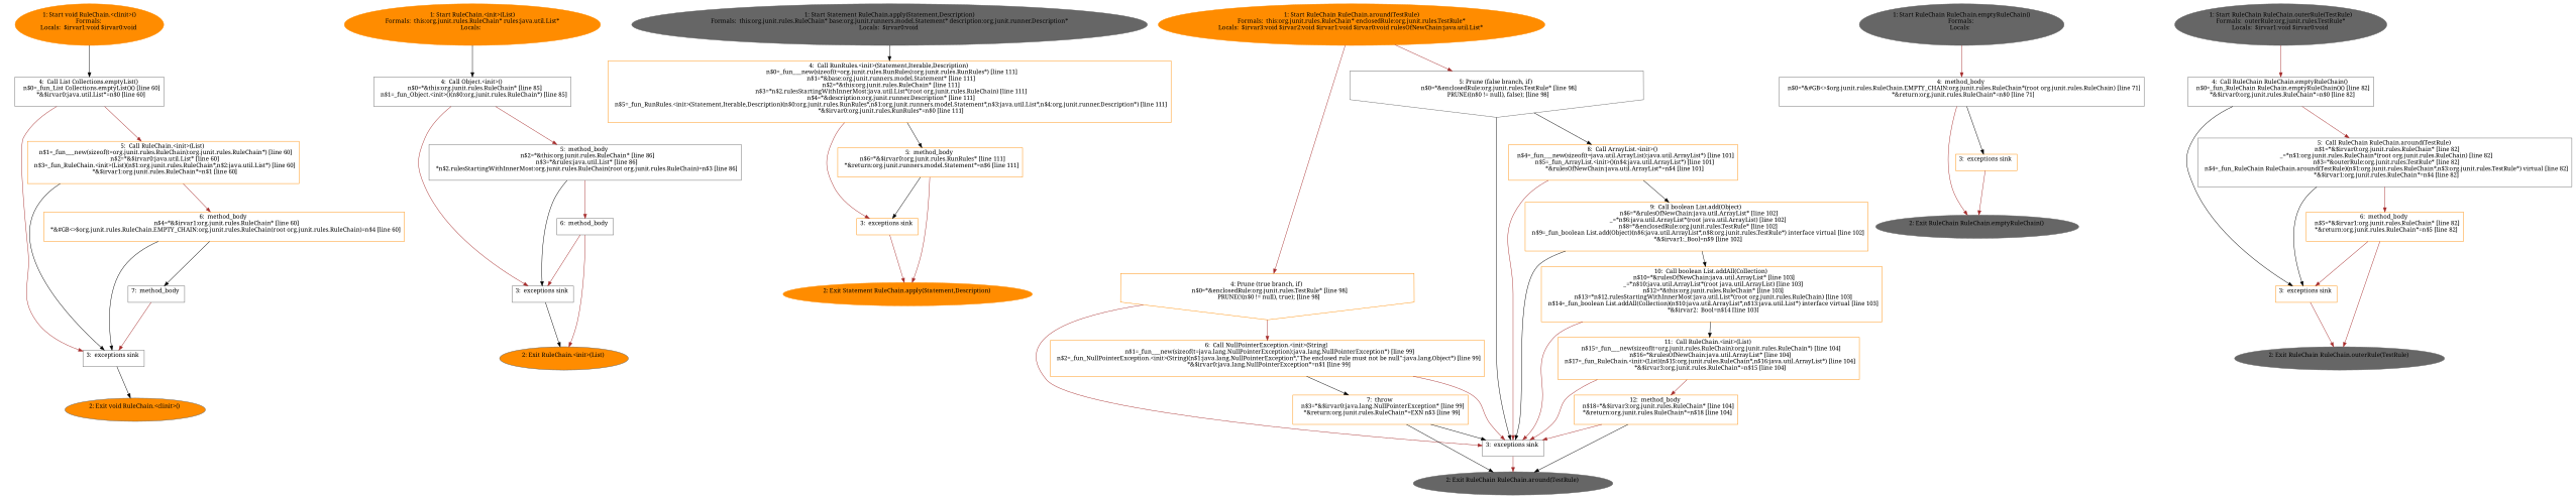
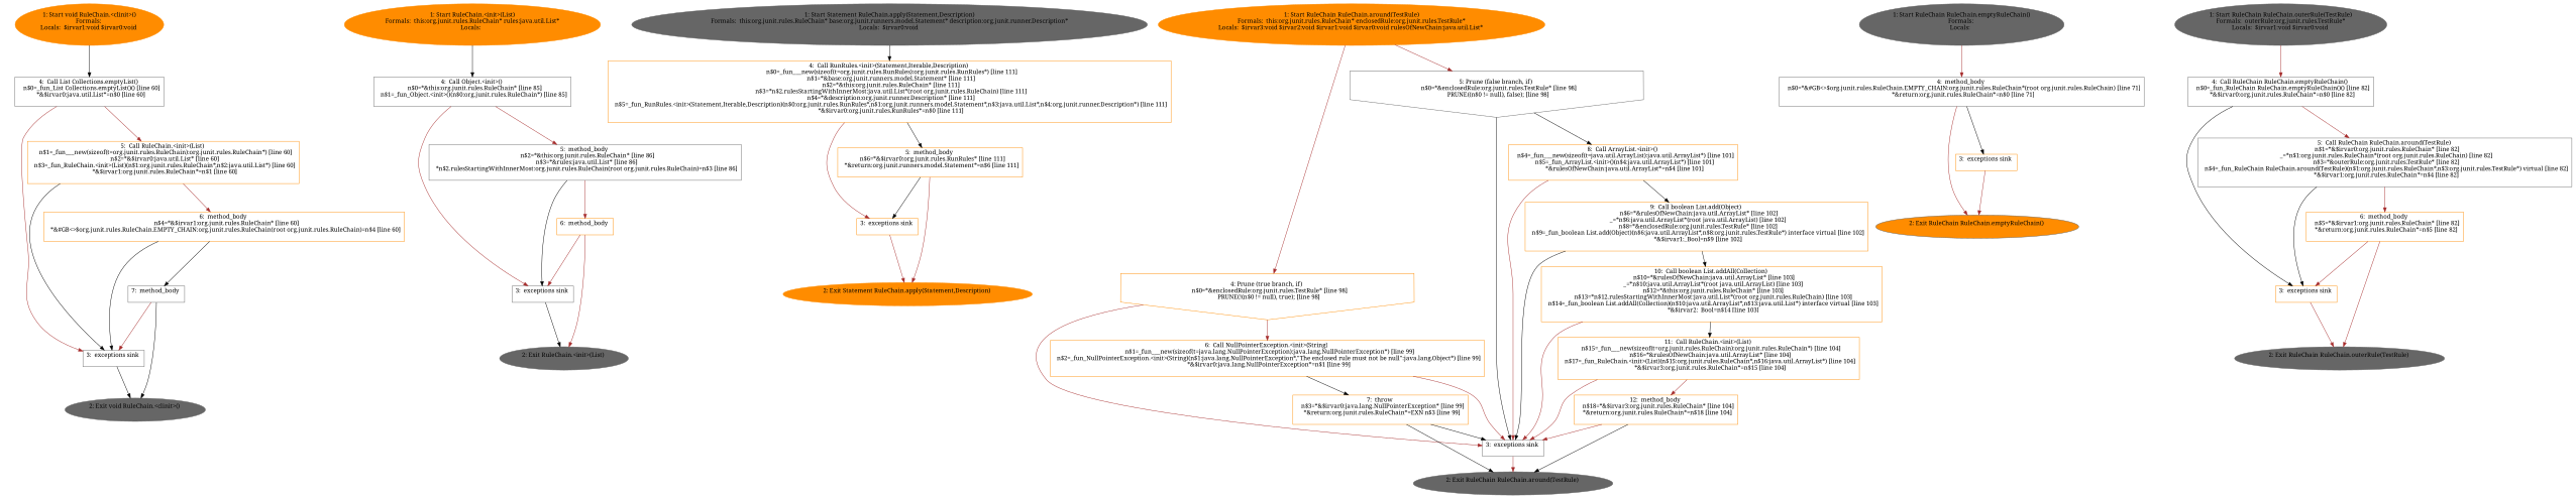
  digraph {
    fontname="Noto Serif"
    node [color=darkorange fontname="Noto Serif" shape=box]
    edge [color=brown fontname="Noto Serif"]
    n1 [label="1: Start void RuleChain.<clinit>()\nFormals: \nLocals:  $irvar1:void $irvar0:void \n  " style=filled shape=""]
    n2 [color=gray40 label="4:  Call List Collections.emptyList() \n   n$0=_fun_List Collections.emptyList()() [line 60]\n  *&$irvar0:java.util.List*=n$0 [line 60]\n "]
    n3 [color=gray40 label="3:  exceptions sink \n  "]
    n4 [label="5:  Call RuleChain.<init>(List) \n   n$1=_fun___new(sizeof(t=org.junit.rules.RuleChain):org.junit.rules.RuleChain*) [line 60]\n  n$2=*&$irvar0:java.util.List* [line 60]\n  n$3=_fun_RuleChain.<init>(List)(n$1:org.junit.rules.RuleChain*,n$2:java.util.List*) [line 60]\n  *&$irvar1:org.junit.rules.RuleChain*=n$1 [line 60]\n "]
-   n5 [color=gray40 label="2: Exit void RuleChain.<clinit>() \n  " style=filled fillcolor=darkorange shape=""]
+   n5 [color=gray40 label="2: Exit void RuleChain.<clinit>() \n  " style=filled shape=""]
    n6 [label="6:  method_body \n   n$4=*&$irvar1:org.junit.rules.RuleChain* [line 60]\n  *&#GB<>$org.junit.rules.RuleChain.EMPTY_CHAIN:org.junit.rules.RuleChain(root org.junit.rules.RuleChain)=n$4 [line 60]\n "]
    n7 [color=gray40 label="7:  method_body \n  "]
    n8 [label="1: Start RuleChain.<init>(List)\nFormals:  this:org.junit.rules.RuleChain* rules:java.util.List*\nLocals:  \n  " style=filled shape=""]
    n9 [color=gray40 label="4:  Call Object.<init>() \n   n$0=*&this:org.junit.rules.RuleChain* [line 85]\n  n$1=_fun_Object.<init>()(n$0:org.junit.rules.RuleChain*) [line 85]\n "]
    n10 [color=gray40 label="3:  exceptions sink \n  "]
    n11 [color=gray40 label="5:  method_body \n   n$2=*&this:org.junit.rules.RuleChain* [line 86]\n  n$3=*&rules:java.util.List* [line 86]\n  *n$2.rulesStartingWithInnerMost:org.junit.rules.RuleChain(root org.junit.rules.RuleChain)=n$3 [line 86]\n "]
-   n12 [color=gray40 label="2: Exit RuleChain.<init>(List) \n  " style=filled fillcolor=darkorange shape=""]
-   n13 [color=gray40 label="6:  method_body \n  "]
+   n12 [color=gray40 label="2: Exit RuleChain.<init>(List) \n  " style=filled shape=""]
+   n13 [label="6:  method_body \n  "]
    n14 [color=gray40 label="1: Start Statement RuleChain.apply(Statement,Description)\nFormals:  this:org.junit.rules.RuleChain* base:org.junit.runners.model.Statement* description:org.junit.runner.Description*\nLocals:  $irvar0:void \n  " style=filled shape=""]
    n15 [label="4:  Call RunRules.<init>(Statement,Iterable,Description) \n   n$0=_fun___new(sizeof(t=org.junit.rules.RunRules):org.junit.rules.RunRules*) [line 111]\n  n$1=*&base:org.junit.runners.model.Statement* [line 111]\n  n$2=*&this:org.junit.rules.RuleChain* [line 111]\n  n$3=*n$2.rulesStartingWithInnerMost:java.util.List*(root org.junit.rules.RuleChain) [line 111]\n  n$4=*&description:org.junit.runner.Description* [line 111]\n  n$5=_fun_RunRules.<init>(Statement,Iterable,Description)(n$0:org.junit.rules.RunRules*,n$1:org.junit.runners.model.Statement*,n$3:java.util.List*,n$4:org.junit.runner.Description*) [line 111]\n  *&$irvar0:org.junit.rules.RunRules*=n$0 [line 111]\n "]
    n16 [label="3:  exceptions sink \n  "]
    n17 [label="5:  method_body \n   n$6=*&$irvar0:org.junit.rules.RunRules* [line 111]\n  *&return:org.junit.runners.model.Statement*=n$6 [line 111]\n "]
    n18 [label="2: Exit Statement RuleChain.apply(Statement,Description) \n  " style=filled shape=""]
    n19 [label="1: Start RuleChain RuleChain.around(TestRule)\nFormals:  this:org.junit.rules.RuleChain* enclosedRule:org.junit.rules.TestRule*\nLocals:  $irvar3:void $irvar2:void $irvar1:void $irvar0:void rulesOfNewChain:java.util.List* \n  " style=filled shape=""]
    n20 [label="4: Prune (true branch, if) \n   n$0=*&enclosedRule:org.junit.rules.TestRule* [line 98]\n  PRUNE(!(n$0 != null), true); [line 98]\n " shape=invhouse]
    n21 [color=gray40 label="5: Prune (false branch, if) \n   n$0=*&enclosedRule:org.junit.rules.TestRule* [line 98]\n  PRUNE((n$0 != null), false); [line 98]\n " shape=invhouse]
    n22 [color=gray40 label="3:  exceptions sink \n  "]
    n23 [label="6:  Call NullPointerException.<init>(String) \n   n$1=_fun___new(sizeof(t=java.lang.NullPointerException):java.lang.NullPointerException*) [line 99]\n  n$2=_fun_NullPointerException.<init>(String)(n$1:java.lang.NullPointerException*,\"The enclosed rule must not be null\":java.lang.Object*) [line 99]\n  *&$irvar0:java.lang.NullPointerException*=n$1 [line 99]\n "]
    n24 [label="8:  Call ArrayList.<init>() \n   n$4=_fun___new(sizeof(t=java.util.ArrayList):java.util.ArrayList*) [line 101]\n  n$5=_fun_ArrayList.<init>()(n$4:java.util.ArrayList*) [line 101]\n  *&rulesOfNewChain:java.util.ArrayList*=n$4 [line 101]\n "]
    n25 [color=gray40 label="2: Exit RuleChain RuleChain.around(TestRule) \n  " style=filled shape=""]
    n26 [label="7:  throw \n   n$3=*&$irvar0:java.lang.NullPointerException* [line 99]\n  *&return:org.junit.rules.RuleChain*=EXN n$3 [line 99]\n "]
    n27 [label="9:  Call boolean List.add(Object) \n   n$6=*&rulesOfNewChain:java.util.ArrayList* [line 102]\n  _=*n$6:java.util.ArrayList*(root java.util.ArrayList) [line 102]\n  n$8=*&enclosedRule:org.junit.rules.TestRule* [line 102]\n  n$9=_fun_boolean List.add(Object)(n$6:java.util.ArrayList*,n$8:org.junit.rules.TestRule*) interface virtual [line 102]\n  *&$irvar1:_Bool=n$9 [line 102]\n "]
    n28 [label="10:  Call boolean List.addAll(Collection) \n   n$10=*&rulesOfNewChain:java.util.ArrayList* [line 103]\n  _=*n$10:java.util.ArrayList*(root java.util.ArrayList) [line 103]\n  n$12=*&this:org.junit.rules.RuleChain* [line 103]\n  n$13=*n$12.rulesStartingWithInnerMost:java.util.List*(root org.junit.rules.RuleChain) [line 103]\n  n$14=_fun_boolean List.addAll(Collection)(n$10:java.util.ArrayList*,n$13:java.util.List*) interface virtual [line 103]\n  *&$irvar2:_Bool=n$14 [line 103]\n "]
    n29 [label="11:  Call RuleChain.<init>(List) \n   n$15=_fun___new(sizeof(t=org.junit.rules.RuleChain):org.junit.rules.RuleChain*) [line 104]\n  n$16=*&rulesOfNewChain:java.util.ArrayList* [line 104]\n  n$17=_fun_RuleChain.<init>(List)(n$15:org.junit.rules.RuleChain*,n$16:java.util.ArrayList*) [line 104]\n  *&$irvar3:org.junit.rules.RuleChain*=n$15 [line 104]\n "]
    n30 [label="12:  method_body \n   n$18=*&$irvar3:org.junit.rules.RuleChain* [line 104]\n  *&return:org.junit.rules.RuleChain*=n$18 [line 104]\n "]
    n31 [color=gray40 label="1: Start RuleChain RuleChain.emptyRuleChain()\nFormals: \nLocals:  \n  " style=filled shape=""]
    n32 [color=gray40 label="4:  method_body \n   n$0=*&#GB<>$org.junit.rules.RuleChain.EMPTY_CHAIN:org.junit.rules.RuleChain*(root org.junit.rules.RuleChain) [line 71]\n  *&return:org.junit.rules.RuleChain*=n$0 [line 71]\n "]
-   n33 [color=gray40 label="2: Exit RuleChain RuleChain.emptyRuleChain() \n  " style=filled shape=""]
+   n33 [color=gray40 label="2: Exit RuleChain RuleChain.emptyRuleChain() \n  " style=filled fillcolor=darkorange shape=""]
    n34 [label="3:  exceptions sink \n  "]
    n35 [color=gray40 label="1: Start RuleChain RuleChain.outerRule(TestRule)\nFormals:  outerRule:org.junit.rules.TestRule*\nLocals:  $irvar1:void $irvar0:void \n  " style=filled shape=""]
    n36 [color=gray40 label="4:  Call RuleChain RuleChain.emptyRuleChain() \n   n$0=_fun_RuleChain RuleChain.emptyRuleChain()() [line 82]\n  *&$irvar0:org.junit.rules.RuleChain*=n$0 [line 82]\n "]
    n37 [label="3:  exceptions sink \n  "]
    n38 [color=gray40 label="5:  Call RuleChain RuleChain.around(TestRule) \n   n$1=*&$irvar0:org.junit.rules.RuleChain* [line 82]\n  _=*n$1:org.junit.rules.RuleChain*(root org.junit.rules.RuleChain) [line 82]\n  n$3=*&outerRule:org.junit.rules.TestRule* [line 82]\n  n$4=_fun_RuleChain RuleChain.around(TestRule)(n$1:org.junit.rules.RuleChain*,n$3:org.junit.rules.TestRule*) virtual [line 82]\n  *&$irvar1:org.junit.rules.RuleChain*=n$4 [line 82]\n "]
    n39 [color=gray40 label="2: Exit RuleChain RuleChain.outerRule(TestRule) \n  " style=filled shape=""]
    n40 [label="6:  method_body \n   n$5=*&$irvar1:org.junit.rules.RuleChain* [line 82]\n  *&return:org.junit.rules.RuleChain*=n$5 [line 82]\n "]
    n1 -> n2 [color=black]
    n2 -> n3
    n2 -> n4
    n3 -> n5 [color=black]
    n4 -> n3 [color=black]
    n4 -> n6
    n6 -> n3 [color=black]
    n6 -> n7 [color=black]
    n7 -> n3
+   n7 -> n5 [color=black]
    n8 -> n9 [color=black]
    n9 -> n10
    n9 -> n11
    n10 -> n12 [color=black]
    n11 -> n10 [color=black]
    n11 -> n13
    n13 -> n10
    n13 -> n12
    n14 -> n15 [color=black]
    n15 -> n16
    n15 -> n17 [color=black]
    n16 -> n18
    n17 -> n16 [color=black]
    n17 -> n18
    n19 -> n20
    n19 -> n21
    n20 -> n22
    n20 -> n23
    n21 -> n22 [color=black]
    n21 -> n24 [color=black]
    n22 -> n25
    n23 -> n22
    n23 -> n26 [color=black]
    n24 -> n22
    n24 -> n27 [color=black]
    n26 -> n22 [color=black]
    n26 -> n25 [color=black]
    n27 -> n22 [color=black]
    n27 -> n28 [color=black]
    n28 -> n22
    n28 -> n29 [color=black]
    n29 -> n22
    n29 -> n30
    n30 -> n22
    n30 -> n25 [color=black]
    n31 -> n32
    n32 -> n33
    n32 -> n34 [color=black]
    n34 -> n33
    n35 -> n36
    n36 -> n37 [color=black]
    n36 -> n38
    n37 -> n39
    n38 -> n37 [color=black]
    n38 -> n40
    n40 -> n37
    n40 -> n39
  }
